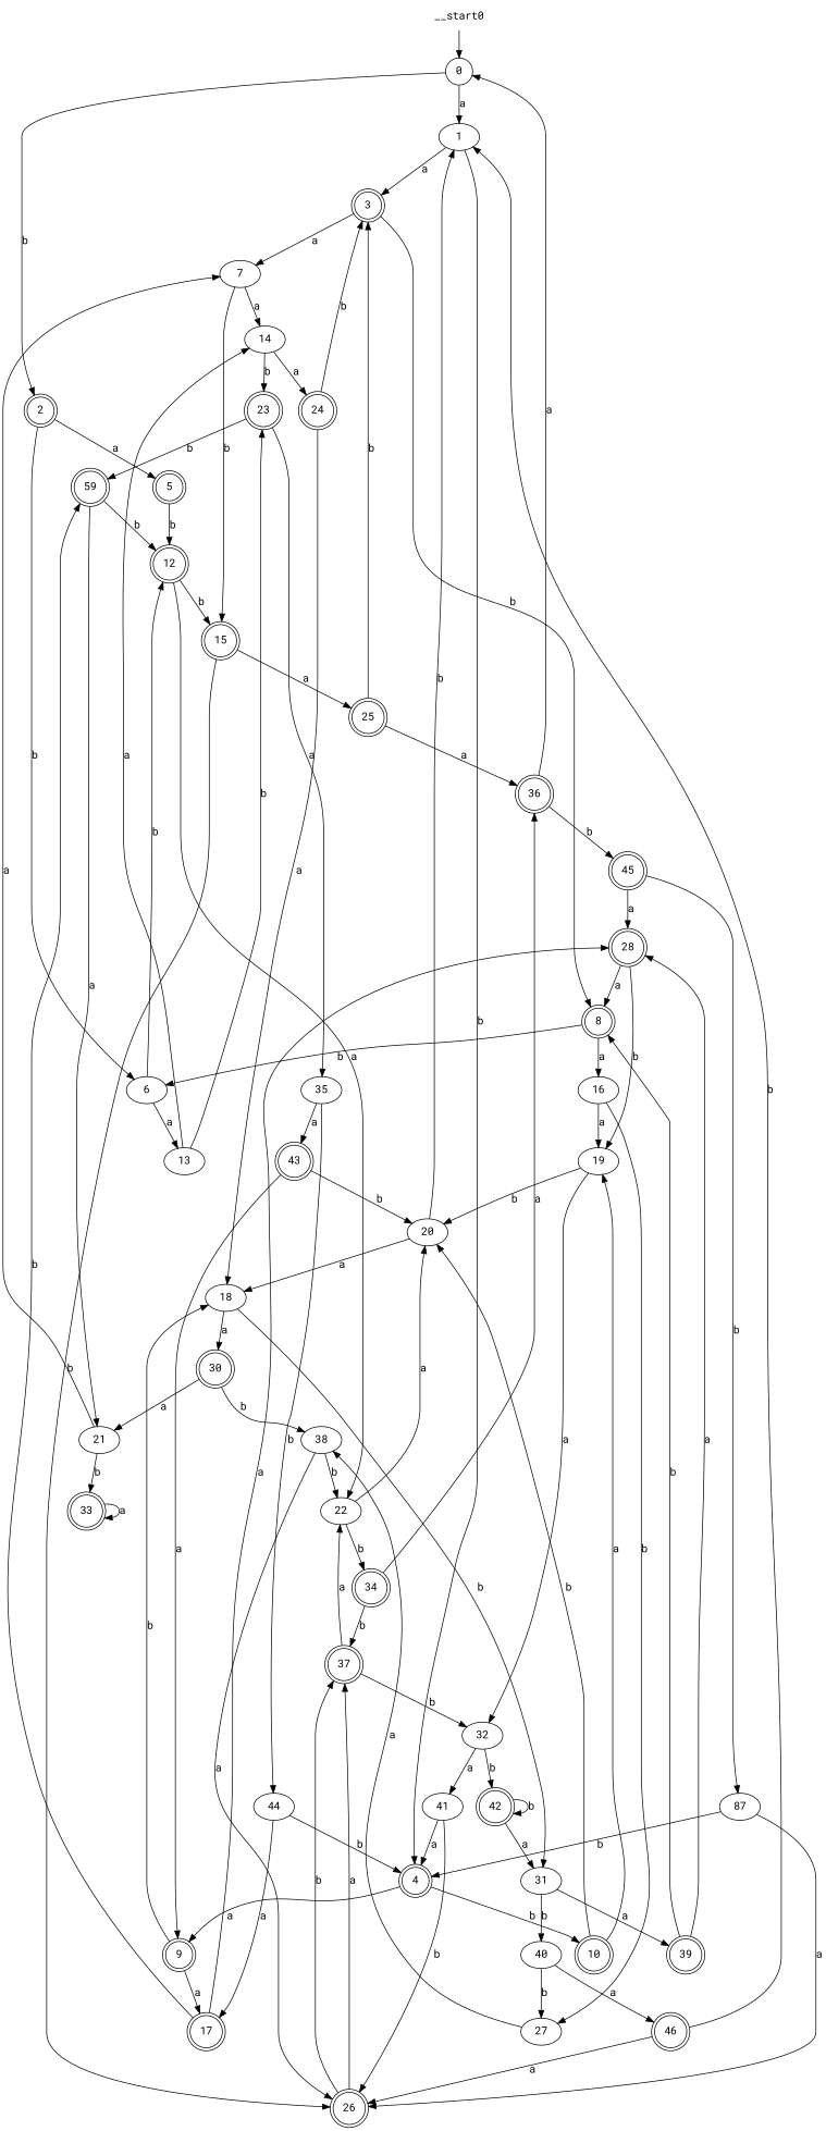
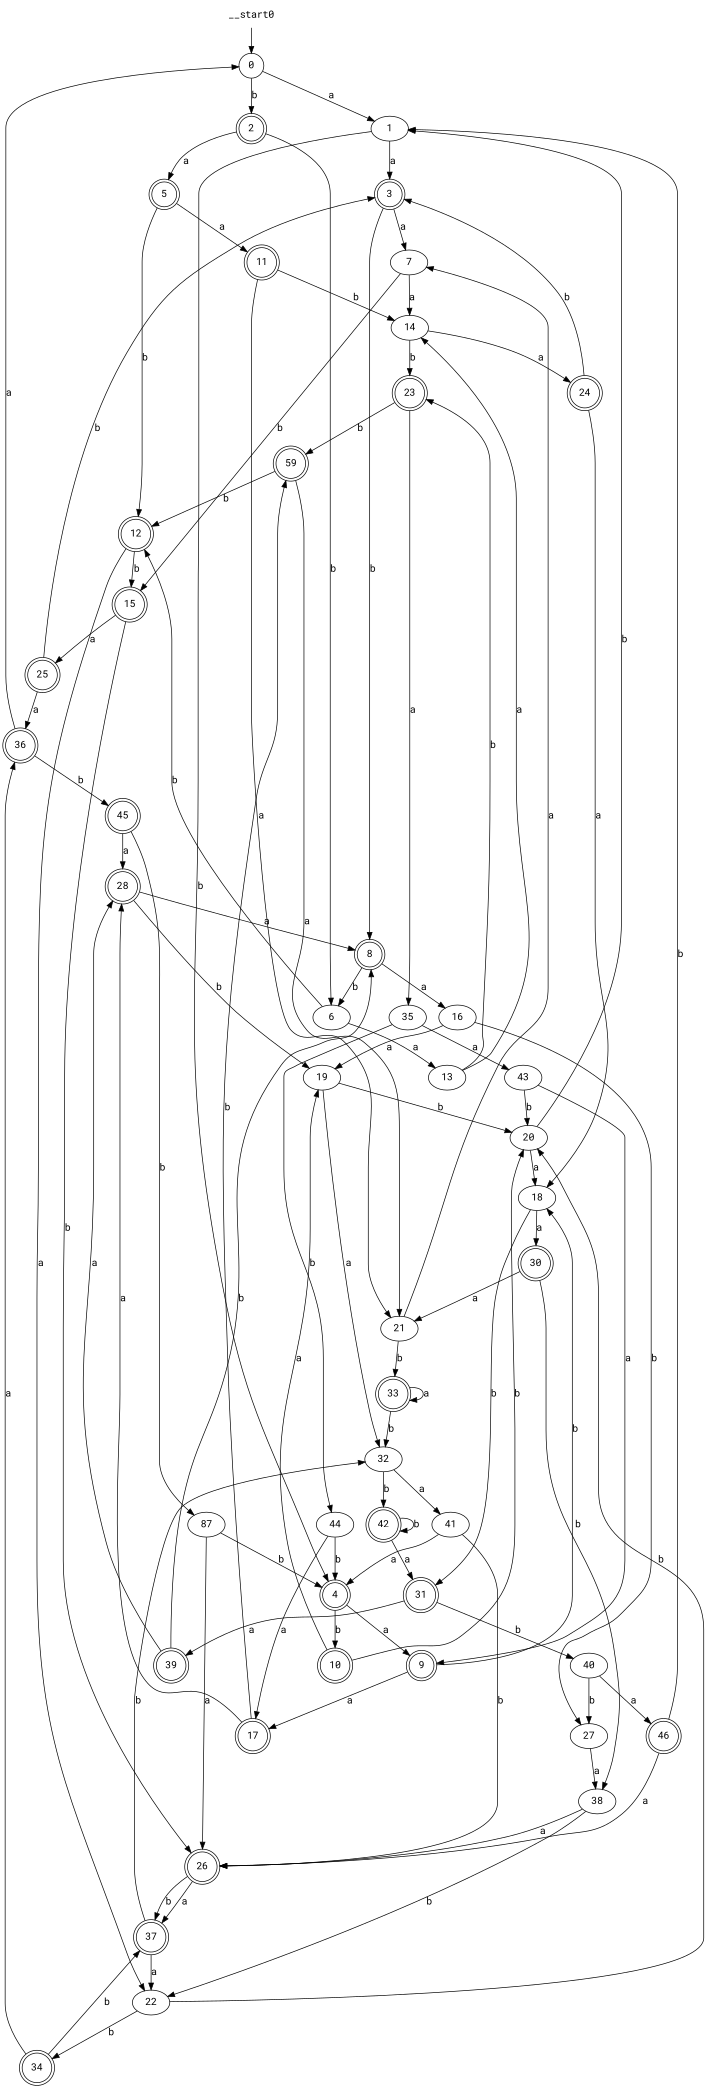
  digraph {
    fontname="Roboto Mono"
    node [fontname="Roboto Mono" shape=doublecircle]
    edge [fontname="Roboto Mono"]
    __start0 [shape=none]
    0 [shape=circle]
    1 [shape=""]
    2
    3
    4
    5
    6 [shape=ellipse]
    7 [shape=""]
    8
    9
    10
+   11
    12
    13 [shape=""]
    14 [shape=""]
    15
    16 [shape=""]
    17
    18 [shape=""]
    19 [shape=""]
    20 [shape=""]
    21 [shape=""]
    22 [shape=""]
    23
    24
    25
    26
    27 [shape=""]
    28
    n31 [label=59]
    30
-   31 [shape=""]
+   31
    32 [shape=""]
    33
    34
    35 [shape=""]
    36
    37
    38 [shape=""]
    39
    40 [shape=""]
    41 [shape=""]
    42
-   43
+   43 [shape=ellipse]
    44 [shape=""]
    45
    46
    n49 [label=87 shape=""]
    __start0 -> 0
    0 -> 1 [label=a]
    0 -> 2 [label=b]
    1 -> 3 [label=a]
    1 -> 4 [label=b]
    2 -> 5 [label=a]
    2 -> 6 [label=b]
    3 -> 7 [label=a]
    3 -> 8 [label=b]
    4 -> 9 [label=a]
    4 -> 10 [label=b]
+   5 -> 11 [label=a]
    5 -> 12 [label=b]
    6 -> 12 [label=b]
    6 -> 13 [label=a]
    7 -> 14 [label=a]
    7 -> 15 [label=b]
    8 -> 6 [label=b]
    8 -> 16 [label=a]
    9 -> 17 [label=a]
    9 -> 18 [label=b]
    10 -> 19 [label=a]
    10 -> 20 [label=b]
+   11 -> 14 [label=b]
+   11 -> 21 [label=a]
    12 -> 15 [label=b]
    12 -> 22 [label=a]
    13 -> 14 [label=a]
    13 -> 23 [label=b]
    14 -> 23 [label=b]
    14 -> 24 [label=a]
    15 -> 25 [label=a]
    15 -> 26 [label=b]
    16 -> 19 [label=a]
    16 -> 27 [label=b]
    17 -> 28 [label=a]
    17 -> n31 [label=b]
    18 -> 30 [label=a]
    18 -> 31 [label=b]
    19 -> 20 [label=b]
    19 -> 32 [label=a]
    20 -> 1 [label=b]
    20 -> 18 [label=a]
    21 -> 7 [label=a]
    21 -> 33 [label=b]
-   22 -> 20 [label=a]
+   22 -> 20 [label=b]
    22 -> 34 [label=b]
    23 -> n31 [label=b]
    23 -> 35 [label=a]
    24 -> 3 [label=b]
    24 -> 18 [label=a]
    25 -> 3 [label=b]
    25 -> 36 [label=a]
    26 -> 37 [label=a]
    26 -> 37 [label=b]
    27 -> 38 [label=a]
    28 -> 8 [label=a]
    28 -> 19 [label=b]
    n31 -> 12 [label=b]
    n31 -> 21 [label=a]
    30 -> 21 [label=a]
    30 -> 38 [label=b]
    31 -> 39 [label=a]
    31 -> 40 [label=b]
    32 -> 41 [label=a]
    32 -> 42 [label=b]
+   33 -> 32 [label=b]
    33 -> 33 [label=a]
    34 -> 36 [label=a]
    34 -> 37 [label=b]
    35 -> 43 [label=a]
    35 -> 44 [label=b]
    36 -> 0 [label=a]
    36 -> 45 [label=b]
    37 -> 22 [label=a]
    37 -> 32 [label=b]
    38 -> 22 [label=b]
    38 -> 26 [label=a]
    39 -> 8 [label=b]
    39 -> 28 [label=a]
    40 -> 27 [label=b]
    40 -> 46 [label=a]
    41 -> 4 [label=a]
    41 -> 26 [label=b]
    42 -> 31 [label=a]
    42 -> 42 [label=b]
    43 -> 9 [label=a]
    43 -> 20 [label=b]
    44 -> 4 [label=b]
    44 -> 17 [label=a]
    45 -> 28 [label=a]
    45 -> n49 [label=b]
    46 -> 1 [label=b]
    46 -> 26 [label=a]
    n49 -> 4 [label=b]
    n49 -> 26 [label=a]
  }
